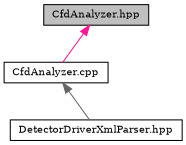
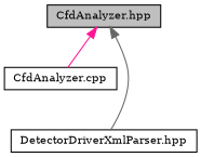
  digraph {
    fontname="DejaVu Serif"
    node [color=black fillcolor=white fontname="DejaVu Serif" fontsize=10 shape=record style=filled]
    edge [dir=back fontname="DejaVu Serif" fontsize=10 labelfontname=Helvetica labelfontsize=10 style=solid]
    n1 [fillcolor=grey75 fontcolor=black height=0.2 label="CfdAnalyzer.hpp" width=0.4]
    n2 [height=0.2 label="CfdAnalyzer.cpp" width=0.4]
    n3 [height=0.2 label="DetectorDriverXmlParser.hpp" width=0.4]
    n1 -> n2 [color=deeppink]
-   n2 -> n3 [color=gray40]
+   n1 -> n3 [color=gray40]
  }
